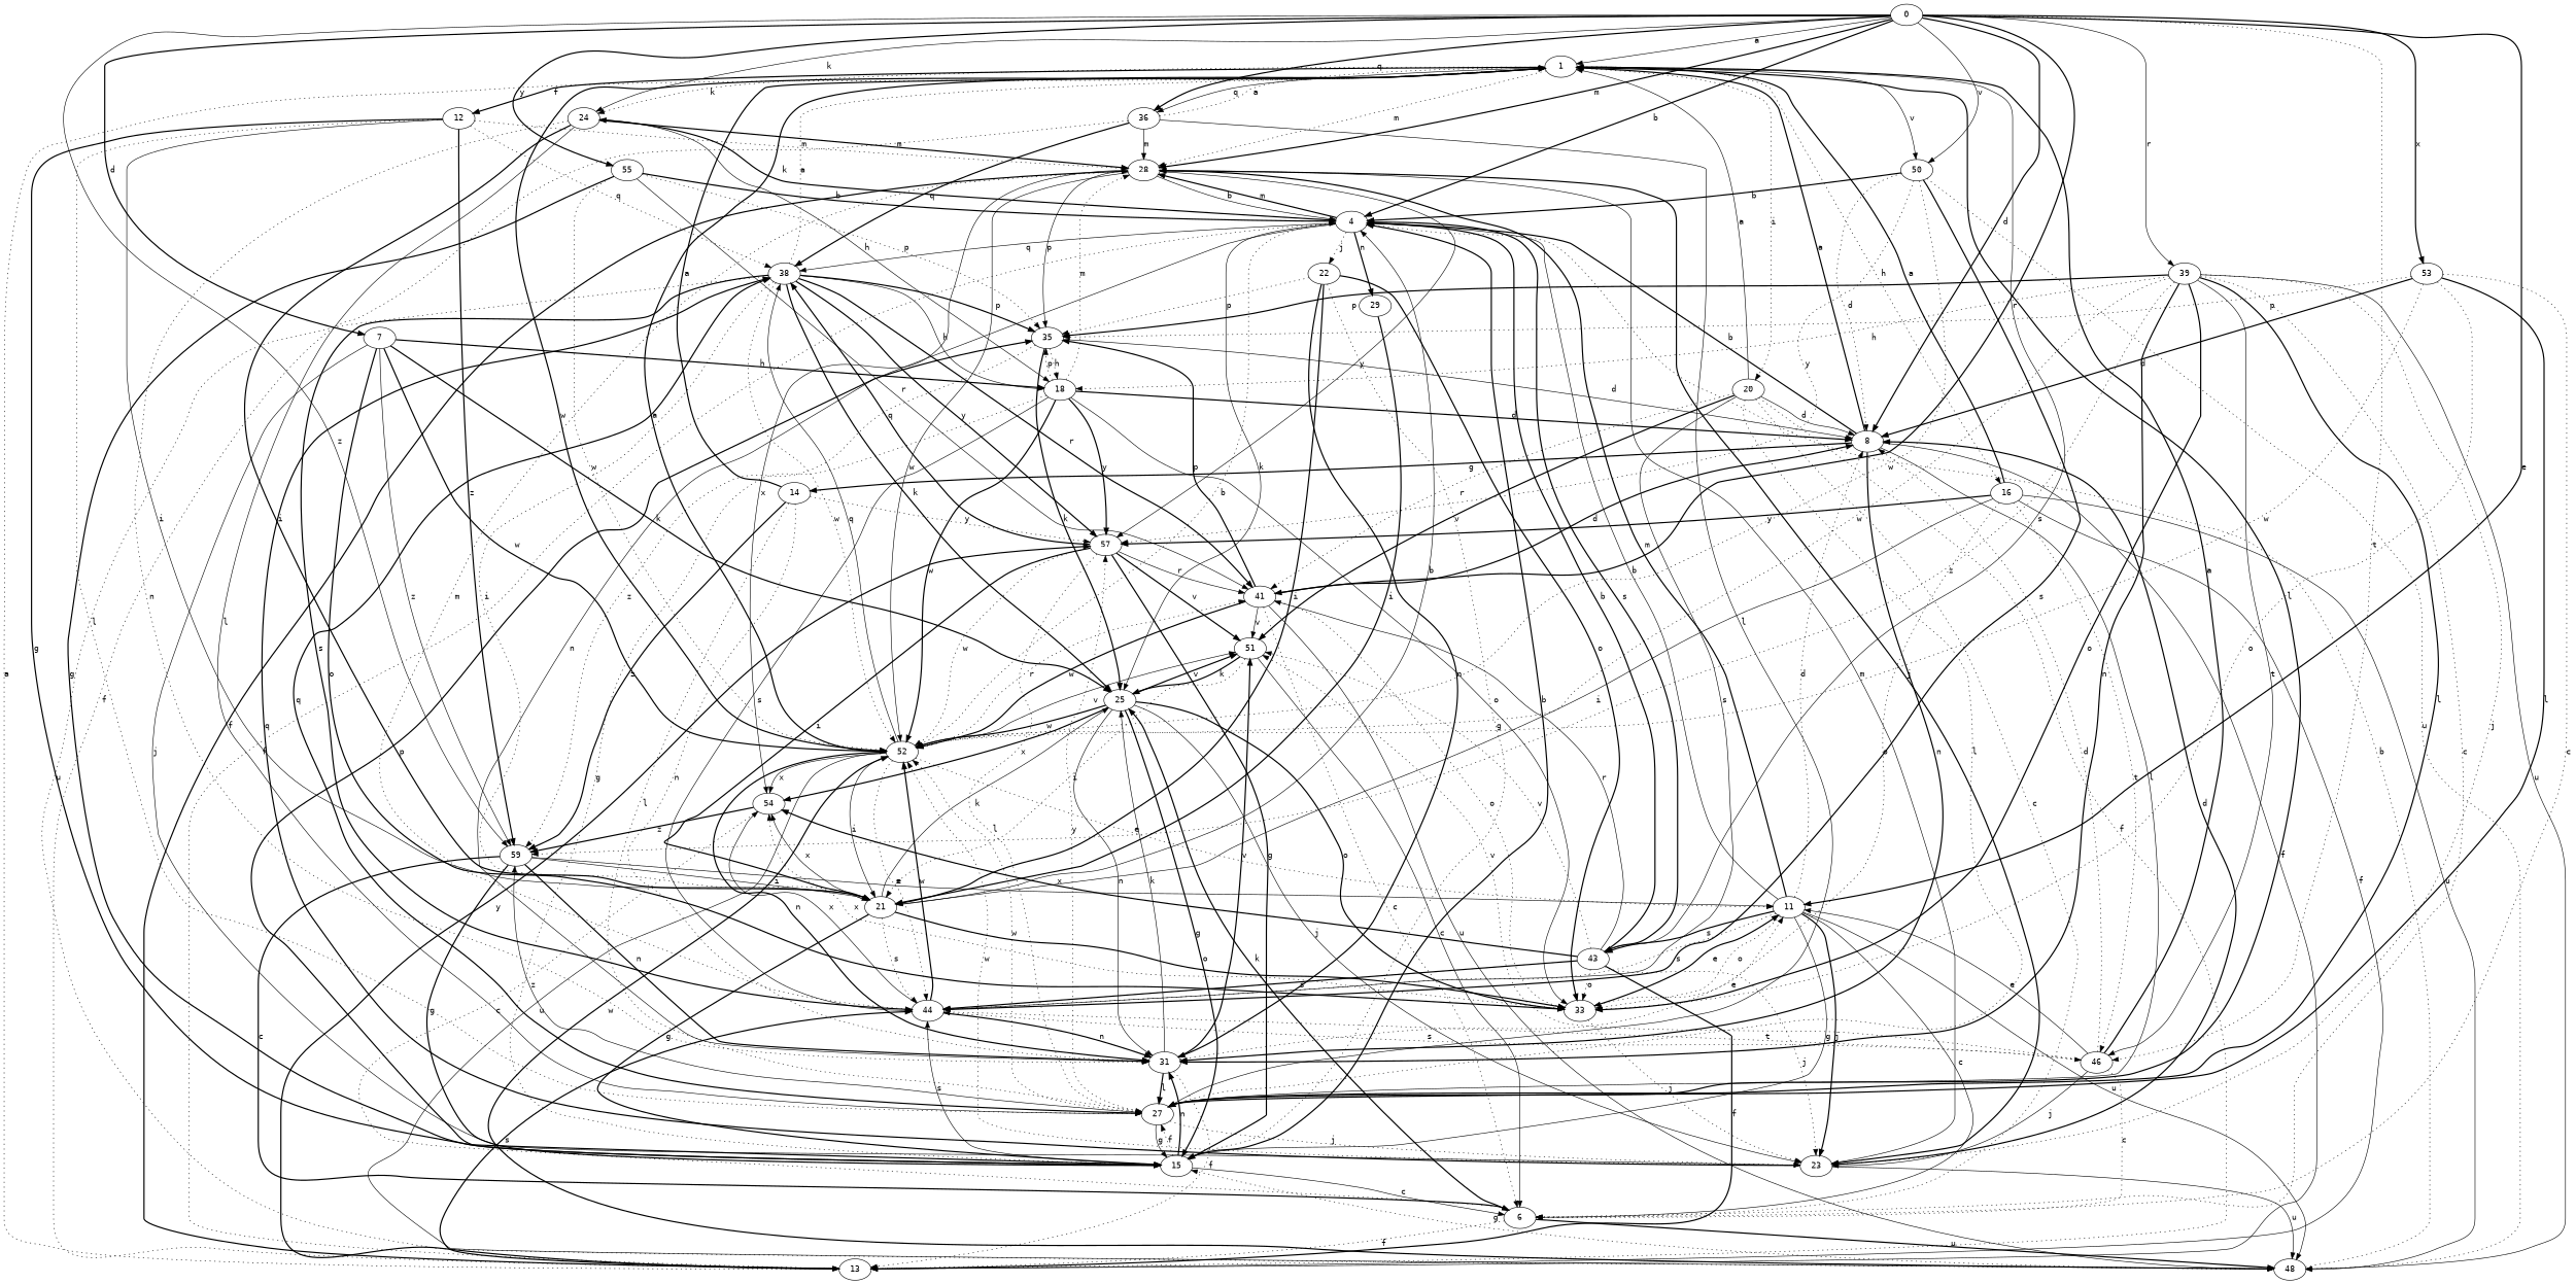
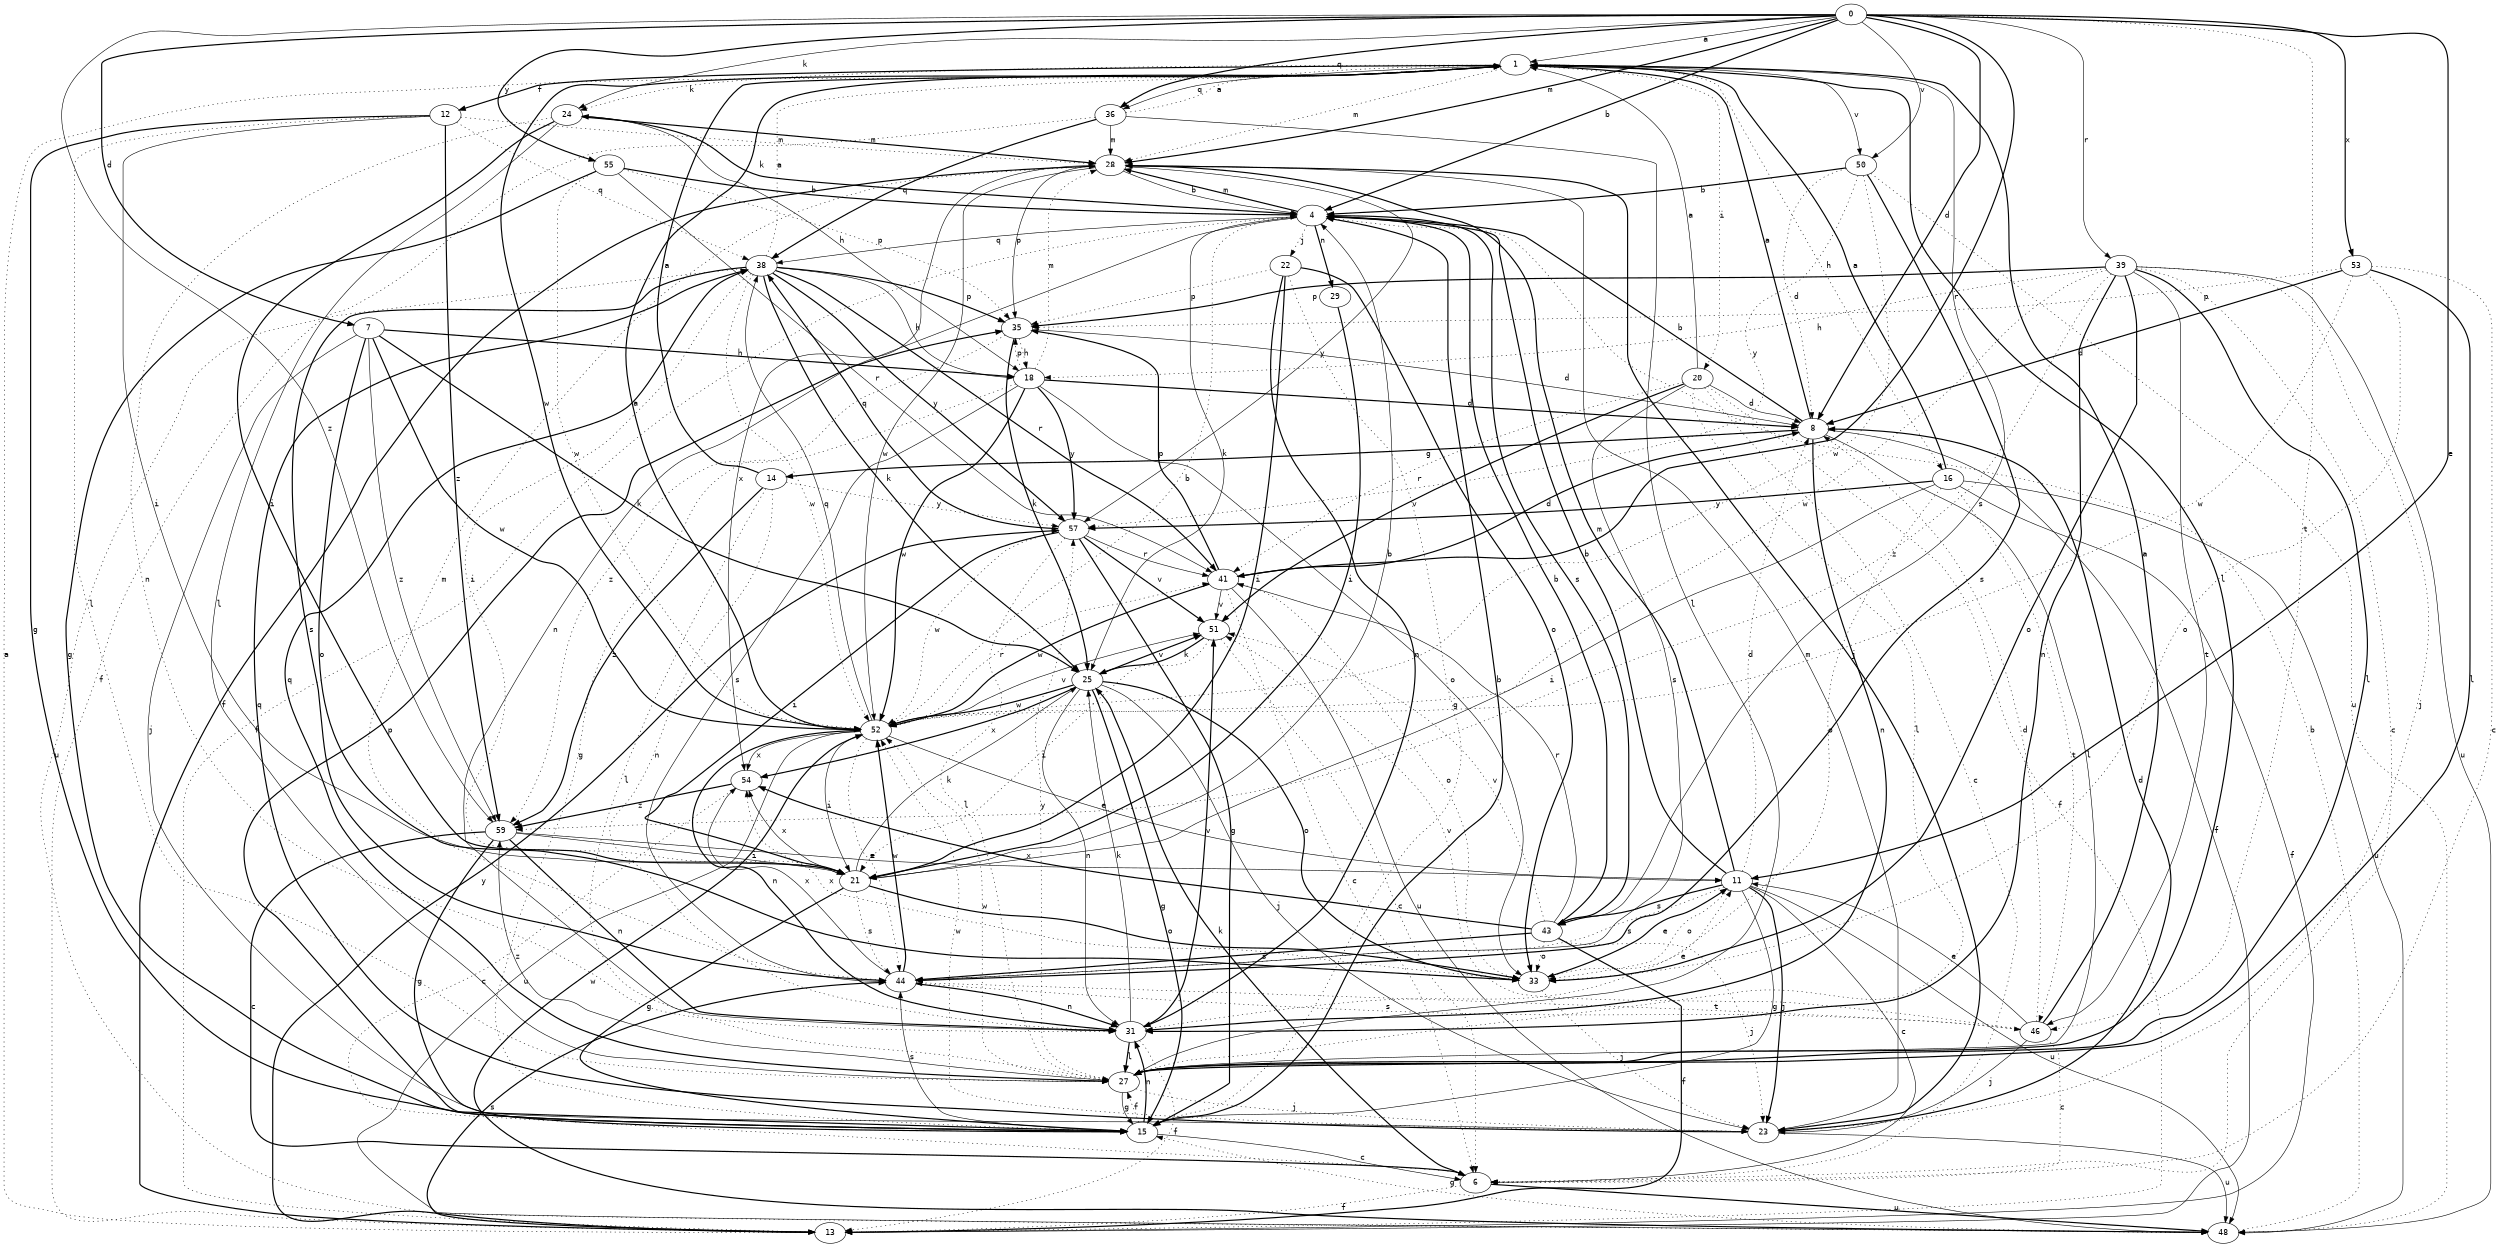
  strict digraph {
    fontname="DejaVu Sans Mono"
    node [fontname="DejaVu Sans Mono"]
    edge [fontname="DejaVu Sans Mono" style=bold]
    0
    1
    4
    7
    8
    11
    24
    28
    36
    39
    41
    46
    50
    53
    55
    59
    12
    16
    20
    27
    43
    52
    13
    22
    25
    29
    31
    38
    18
    23
    33
    14
    6
    48
    15
    44
    21
    57
    35
    54
    51
    0 -> 1 [label=a style=solid]
    0 -> 4 [label=b]
    0 -> 7 [label=d]
    0 -> 8 [label=d]
    0 -> 11 [label=e]
    0 -> 24 [label=k style=solid]
    0 -> 28 [label=m]
    0 -> 36 [label=q]
    0 -> 39 [label=r style=solid]
    0 -> 41 [label=r]
    0 -> 46 [label=t style=dotted]
    0 -> 50 [label=v style=solid]
    0 -> 53 [label=x]
    0 -> 55 [label=y]
    0 -> 59 [label=z style=solid]
    1 -> 24 [label=k style=dotted]
    1 -> 28 [label=m style=dotted]
    1 -> 36 [label=q style=solid]
    1 -> 50 [label=v style=solid]
    1 -> 12 [label=f]
    1 -> 16 [label=h style=dotted]
    1 -> 20 [label=i style=dotted]
    1 -> 27 [label=l]
    1 -> 43 [label=s style=solid]
    1 -> 52 [label=w]
    4 -> 24 [label=k]
    4 -> 28 [label=m]
    4 -> 43 [label=s]
    4 -> 13 [label=f style=dotted]
    4 -> 22 [label=j style=dotted]
    4 -> 25 [label=k style=solid]
    4 -> 29 [label=n]
    4 -> 31 [label=n style=solid]
    4 -> 38 [label=q style=solid]
    7 -> 59 [label=z style=solid]
    7 -> 52 [label=w]
    7 -> 25 [label=k]
    7 -> 18 [label=h]
    7 -> 23 [label=j style=solid]
    7 -> 33 [label=o]
    8 -> 1 [label=a]
    8 -> 4 [label=b]
    8 -> 27 [label=l style=solid]
    8 -> 13 [label=f style=solid]
    8 -> 31 [label=n]
    8 -> 14 [label=g]
-   11 -> 4 [label=b style=solid]
+   11 -> 4 [label=b]
    11 -> 8 [label=d style=dotted]
    11 -> 28 [label=m]
    11 -> 43 [label=s]
    11 -> 23 [label=j]
    11 -> 33 [label=o style=dotted]
    11 -> 6 [label=c style=solid]
    11 -> 48 [label=u style=solid]
    11 -> 15 [label=g style=solid]
    11 -> 44 [label=s style=dotted]
    24 -> 28 [label=m]
    24 -> 27 [label=l style=solid]
    24 -> 31 [label=n style=dotted]
    24 -> 18 [label=h style=solid]
    24 -> 21 [label=i]
    28 -> 4 [label=b style=solid]
    28 -> 52 [label=w style=solid]
    28 -> 13 [label=f]
    28 -> 23 [label=j]
    28 -> 57 [label=y style=solid]
    28 -> 35 [label=p style=solid]
    28 -> 54 [label=x style=solid]
    36 -> 1 [label=a style=dotted]
    36 -> 28 [label=m style=solid]
    36 -> 27 [label=l style=solid]
    36 -> 13 [label=f style=dotted]
    36 -> 38 [label=q]
    39 -> 46 [label=t style=solid]
    39 -> 59 [label=z style=dotted]
    39 -> 27 [label=l]
    39 -> 52 [label=w style=dotted]
    39 -> 31 [label=n]
    39 -> 18 [label=h style=dotted]
    39 -> 23 [label=j style=dotted]
    39 -> 33 [label=o]
    39 -> 6 [label=c style=dotted]
    39 -> 48 [label=u style=solid]
    39 -> 35 [label=p]
    41 -> 8 [label=d]
    41 -> 52 [label=w]
    41 -> 33 [label=o style=dotted]
    41 -> 6 [label=c style=dotted]
    41 -> 48 [label=u style=solid]
    41 -> 35 [label=p]
    41 -> 51 [label=v style=solid]
    46 -> 1 [label=a]
    46 -> 8 [label=d style=dotted]
    46 -> 11 [label=e style=solid]
    46 -> 23 [label=j style=solid]
    46 -> 6 [label=c style=dotted]
    46 -> 44 [label=s style=dotted]
    46 -> 51 [label=v style=dotted]
    50 -> 4 [label=b]
    50 -> 8 [label=d style=dotted]
    50 -> 52 [label=w style=dotted]
    50 -> 48 [label=u style=dotted]
    50 -> 44 [label=s]
    50 -> 57 [label=y style=dotted]
    53 -> 8 [label=d]
    53 -> 27 [label=l]
    53 -> 52 [label=w style=dotted]
    53 -> 33 [label=o style=dotted]
    53 -> 6 [label=c style=dotted]
    53 -> 35 [label=p style=dotted]
    55 -> 4 [label=b]
    55 -> 41 [label=r style=solid]
    55 -> 52 [label=w style=dotted]
    55 -> 15 [label=g]
    55 -> 35 [label=p style=dotted]
    59 -> 11 [label=e style=solid]
    59 -> 31 [label=n]
    59 -> 6 [label=c]
    59 -> 15 [label=g]
    59 -> 21 [label=i style=solid]
    12 -> 28 [label=m style=dotted]
    12 -> 59 [label=z]
    12 -> 27 [label=l style=dotted]
    12 -> 38 [label=q style=dotted]
    12 -> 15 [label=g]
    12 -> 21 [label=i style=solid]
    16 -> 1 [label=a]
    16 -> 46 [label=t style=dotted]
    16 -> 13 [label=f style=solid]
    16 -> 33 [label=o style=dotted]
    16 -> 48 [label=u style=solid]
    16 -> 21 [label=i style=solid]
    16 -> 57 [label=y]
    20 -> 1 [label=a style=solid]
    20 -> 8 [label=d style=solid]
    20 -> 41 [label=r style=dotted]
    20 -> 27 [label=l style=dotted]
    20 -> 13 [label=f style=dotted]
    20 -> 6 [label=c style=dotted]
    20 -> 44 [label=s style=solid]
    20 -> 51 [label=v]
    27 -> 59 [label=z style=solid]
    27 -> 52 [label=w style=dotted]
    27 -> 38 [label=q]
    27 -> 23 [label=j style=dotted]
    27 -> 15 [label=g style=solid]
    27 -> 57 [label=y style=dotted]
    43 -> 4 [label=b]
    43 -> 41 [label=r style=solid]
    43 -> 13 [label=f]
    43 -> 23 [label=j style=dotted]
    43 -> 33 [label=o style=dotted]
    43 -> 44 [label=s]
    43 -> 54 [label=x]
    43 -> 51 [label=v style=dotted]
    52 -> 1 [label=a]
    52 -> 4 [label=b style=dotted]
-   52 -> 11 [label=e style=dotted]
+   52 -> 11 [label=e style=solid]
    52 -> 41 [label=r style=dotted]
    52 -> 31 [label=n]
    52 -> 38 [label=q style=solid]
    52 -> 48 [label=u style=solid]
    52 -> 44 [label=s style=dotted]
    52 -> 21 [label=i style=solid]
    52 -> 54 [label=x style=solid]
    52 -> 51 [label=v style=solid]
    13 -> 1 [label=a style=dotted]
    13 -> 44 [label=s]
    13 -> 57 [label=y]
    22 -> 31 [label=n]
    22 -> 33 [label=o]
    22 -> 15 [label=g style=dotted]
    22 -> 21 [label=i]
    22 -> 35 [label=p style=dotted]
    25 -> 52 [label=w]
    25 -> 31 [label=n style=solid]
    25 -> 23 [label=j style=solid]
    25 -> 33 [label=o]
    25 -> 15 [label=g]
    25 -> 54 [label=x]
    25 -> 51 [label=v]
    29 -> 21 [label=i]
    31 -> 11 [label=e style=dotted]
    31 -> 27 [label=l]
    31 -> 13 [label=f style=dotted]
    31 -> 25 [label=k style=solid]
    31 -> 51 [label=v]
    38 -> 1 [label=a style=dotted]
    38 -> 41 [label=r]
    38 -> 52 [label=w style=dotted]
    38 -> 25 [label=k]
    38 -> 18 [label=h style=solid]
    38 -> 48 [label=u style=dotted]
    38 -> 44 [label=s]
    38 -> 21 [label=i style=dotted]
    38 -> 57 [label=y]
    38 -> 35 [label=p]
    18 -> 8 [label=d]
    18 -> 28 [label=m style=dotted]
    18 -> 52 [label=w]
    18 -> 33 [label=o style=solid]
    18 -> 15 [label=g style=dotted]
    18 -> 44 [label=s style=solid]
    18 -> 57 [label=y]
    18 -> 35 [label=p style=dotted]
    23 -> 8 [label=d]
    23 -> 28 [label=m style=solid]
    23 -> 52 [label=w style=dotted]
    23 -> 38 [label=q]
    23 -> 48 [label=u style=solid]
    33 -> 11 [label=e]
    33 -> 23 [label=j style=dotted]
    33 -> 54 [label=x style=dotted]
    14 -> 1 [label=a]
    14 -> 59 [label=z]
    14 -> 27 [label=l style=dotted]
    14 -> 31 [label=n style=dotted]
    14 -> 57 [label=y style=dotted]
    6 -> 13 [label=f style=dotted]
    6 -> 25 [label=k]
    6 -> 48 [label=u]
    48 -> 4 [label=b style=dotted]
    48 -> 52 [label=w]
    48 -> 15 [label=g style=dotted]
    15 -> 4 [label=b]
    15 -> 27 [label=f style=dotted]
    15 -> 31 [label=n]
    15 -> 6 [label=c style=solid]
    15 -> 44 [label=s style=solid]
    15 -> 35 [label=p]
    44 -> 28 [label=m style=dotted]
    44 -> 46 [label=t style=dotted]
    44 -> 52 [label=w]
    44 -> 31 [label=n]
    44 -> 54 [label=x style=solid]
    21 -> 4 [label=b style=solid]
    21 -> 25 [label=k style=solid]
    21 -> 33 [label=o]
    21 -> 15 [label=g]
    21 -> 44 [label=s style=dotted]
    21 -> 54 [label=x style=solid]
    57 -> 41 [label=r style=solid]
    57 -> 27 [label=l style=dotted]
    57 -> 52 [label=w style=dotted]
    57 -> 38 [label=q]
    57 -> 15 [label=g]
    57 -> 21 [label=i]
    57 -> 51 [label=v]
    35 -> 8 [label=d style=solid]
    35 -> 59 [label=z style=dotted]
    35 -> 25 [label=k]
    35 -> 18 [label=h style=dotted]
    54 -> 59 [label=z]
    54 -> 6 [label=c style=dotted]
    51 -> 25 [label=k]
-   51 -> 6 [label=c style=solid]
+   51 -> 6 [label=c style=dotted]
    51 -> 21 [label=i style=dotted]
  }
